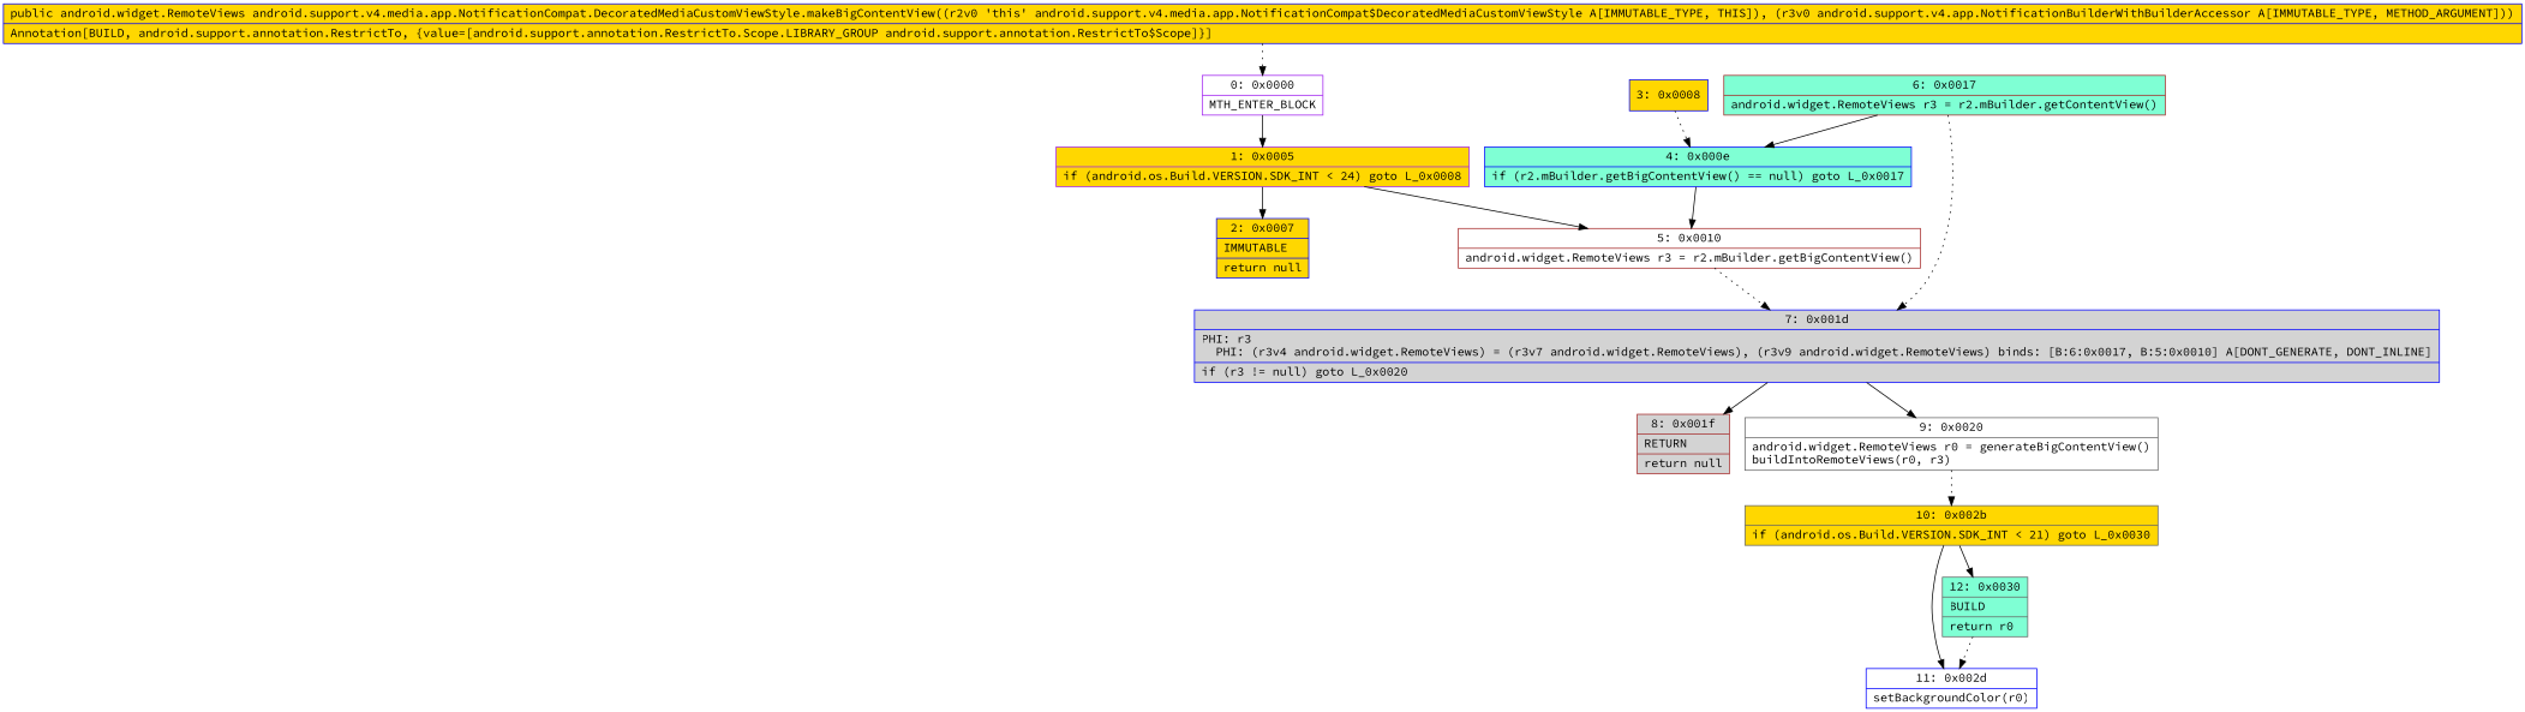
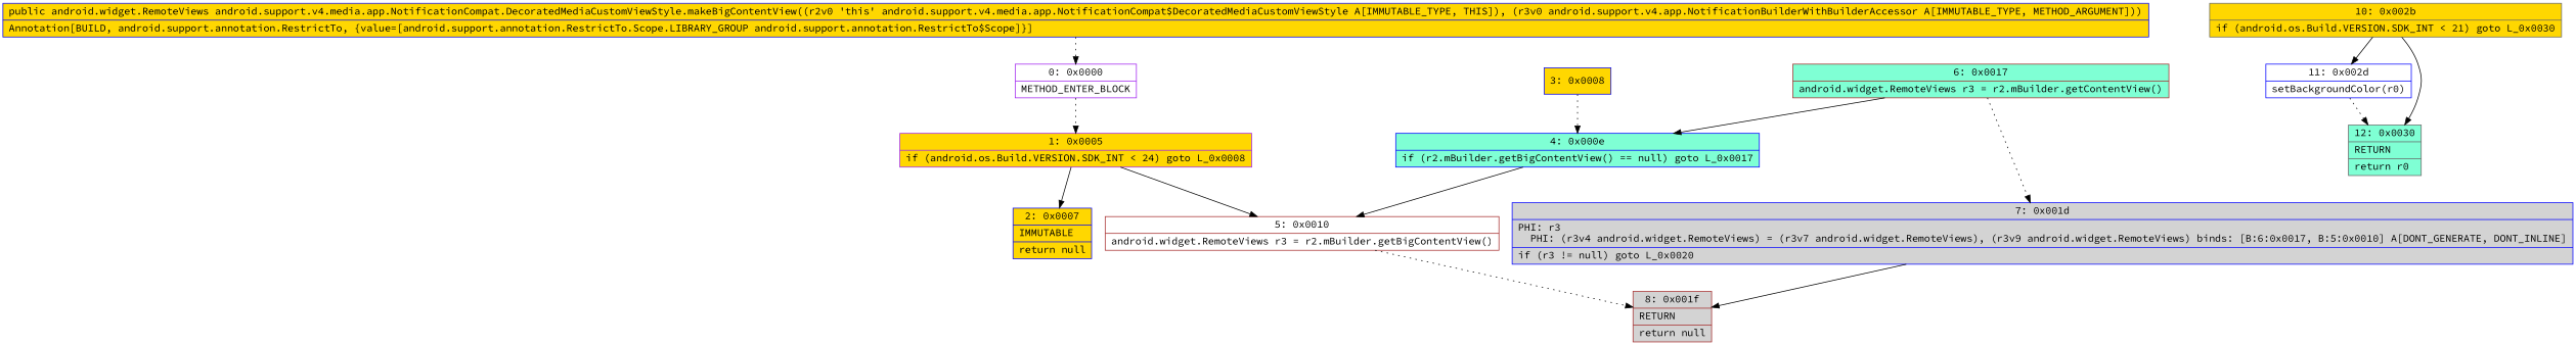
  digraph {
    fontname="Source Code Pro"
    node [color=blue fillcolor=gold fontname="Source Code Pro" shape=record style=filled]
    edge [fontname="Source Code Pro" style=solid]
-   n1 [color=purple fillcolor=white label="{0\:\ 0x0000|MTH_ENTER_BLOCK\l}"]
+   n1 [color=purple fillcolor=white label="{0\:\ 0x0000|METHOD_ENTER_BLOCK\l}"]
    n2 [color=purple label="{1\:\ 0x0005|if (android.os.Build.VERSION.SDK_INT \< 24) goto L_0x0008\l}"]
    n3 [label="{2\:\ 0x0007|IMMUTABLE\l|return null\l}"]
    n4 [color=brown fillcolor=white label="{5\:\ 0x0010|android.widget.RemoteViews r3 = r2.mBuilder.getBigContentView()\l}"]
    n5 [label="{3\:\ 0x0008}"]
    n6 [fillcolor=aquamarine label="{4\:\ 0x000e|if (r2.mBuilder.getBigContentView() == null) goto L_0x0017\l}"]
    n7 [fillcolor=lightgrey label="{7\:\ 0x001d|PHI: r3 \l  PHI: (r3v4 android.widget.RemoteViews) = (r3v7 android.widget.RemoteViews), (r3v9 android.widget.RemoteViews) binds: [B:6:0x0017, B:5:0x0010] A[DONT_GENERATE, DONT_INLINE]\l|if (r3 != null) goto L_0x0020\l}"]
    n8 [color=brown fillcolor=aquamarine label="{6\:\ 0x0017|android.widget.RemoteViews r3 = r2.mBuilder.getContentView()\l}"]
    n9 [color=brown fillcolor=lightgrey label="{8\:\ 0x001f|RETURN\l|return null\l}"]
-   n10 [color=gray40 fillcolor=white label="{9\:\ 0x0020|android.widget.RemoteViews r0 = generateBigContentView()\lbuildIntoRemoteViews(r0, r3)\l}"]
    n11 [color=gray40 label="{10\:\ 0x002b|if (android.os.Build.VERSION.SDK_INT \< 21) goto L_0x0030\l}"]
    n12 [fillcolor=white label="{11\:\ 0x002d|setBackgroundColor(r0)\l}"]
-   n13 [color=gray40 fillcolor=aquamarine label="{12\:\ 0x0030|BUILD\l|return r0\l}"]
+   n13 [color=gray40 fillcolor=aquamarine label="{12\:\ 0x0030|RETURN\l|return r0\l}"]
    n14 [label="{public android.widget.RemoteViews android.support.v4.media.app.NotificationCompat.DecoratedMediaCustomViewStyle.makeBigContentView((r2v0 'this' android.support.v4.media.app.NotificationCompat$DecoratedMediaCustomViewStyle A[IMMUTABLE_TYPE, THIS]), (r3v0 android.support.v4.app.NotificationBuilderWithBuilderAccessor A[IMMUTABLE_TYPE, METHOD_ARGUMENT]))  | Annotation[BUILD, android.support.annotation.RestrictTo, \{value=[android.support.annotation.RestrictTo.Scope.LIBRARY_GROUP android.support.annotation.RestrictTo$Scope]\}]\l}"]
-   n1 -> n2
+   n1 -> n2 [style=dotted]
    n2 -> n3
    n2 -> n4
-   n4 -> n7 [style=dotted]
+   n4 -> n9 [style=dotted]
    n5 -> n6 [style=dotted]
    n6 -> n4
    n7 -> n9
-   n7 -> n10
    n8 -> n6
    n8 -> n7 [style=dotted]
-   n10 -> n11 [style=dotted]
    n11 -> n12
    n11 -> n13
-   n13 -> n12 [style=dotted]
+   n12 -> n13 [style=dotted]
    n14 -> n1 [style=dotted]
  }
